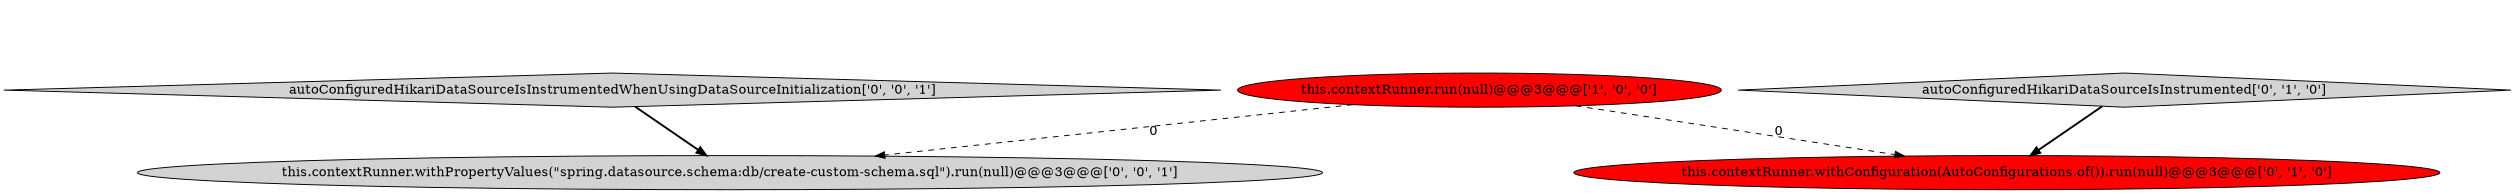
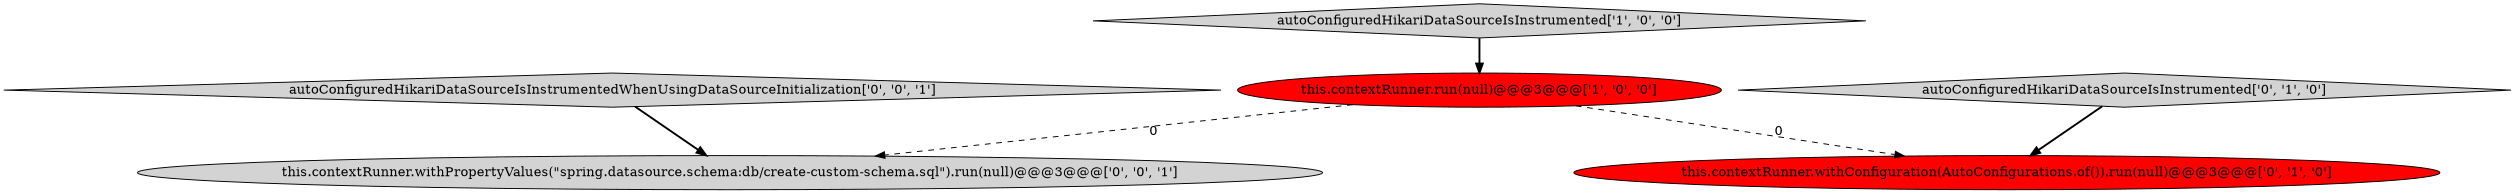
  digraph {
    node [fillcolor=lightgray shape=diamond style=filled]
    edge [style=bold]
    n1 [label="autoConfiguredHikariDataSourceIsInstrumentedWhenUsingDataSourceInitialization['0', '0', '1']"]
    n2 [label="this.contextRunner.withPropertyValues(\"spring.datasource.schema:db/create-custom-schema.sql\").run(null)@@@3@@@['0', '0', '1']" shape=ellipse]
    n3 [label="autoConfiguredHikariDataSourceIsInstrumented['0', '1', '0']"]
    n4 [fillcolor=red label="this.contextRunner.withConfiguration(AutoConfigurations.of()).run(null)@@@3@@@['0', '1', '0']" shape=ellipse]
+   n5 [label="autoConfiguredHikariDataSourceIsInstrumented['1', '0', '0']"]
    n6 [fillcolor=red label="this.contextRunner.run(null)@@@3@@@['1', '0', '0']" shape=ellipse]
    n1 -> n2
    n3 -> n4
+   n5 -> n6
    n6 -> n2 [label=0 style=dashed]
    n6 -> n4 [label=0 style=dashed]
  }
